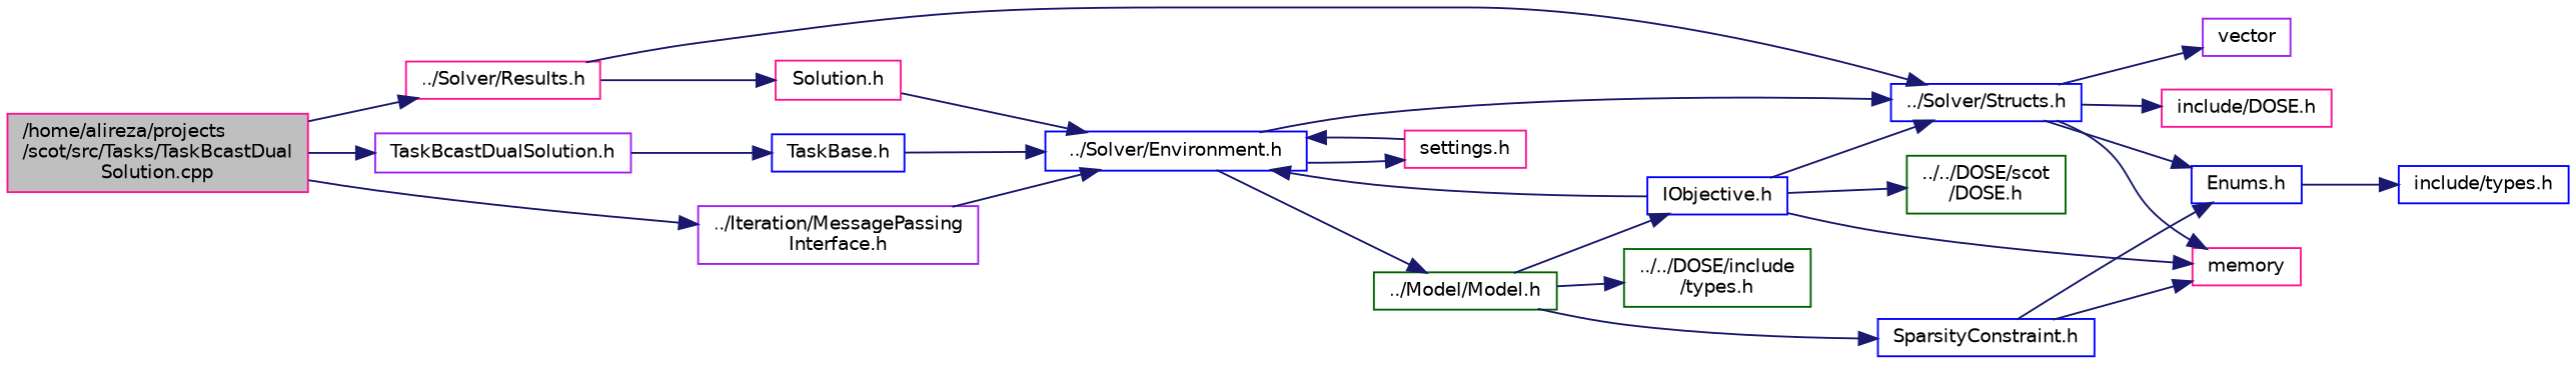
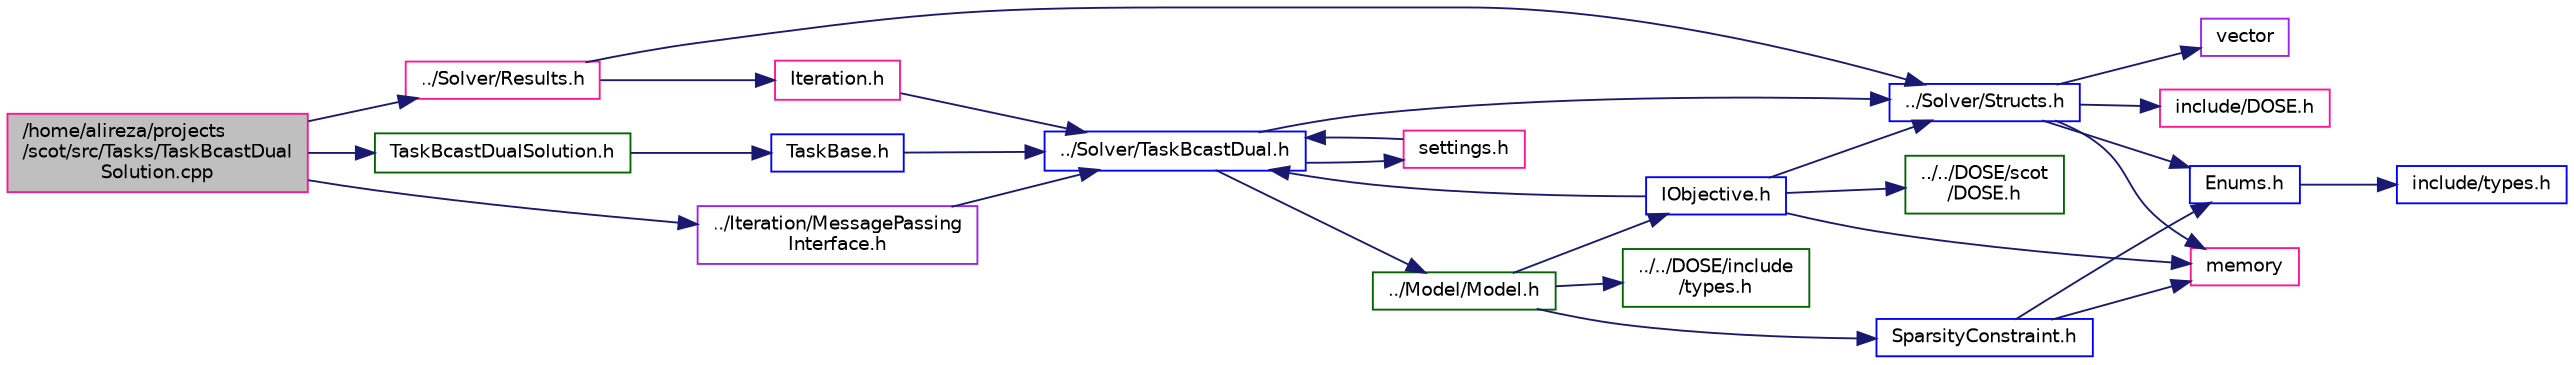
  digraph {
    rankdir=LR
    node [color=blue fillcolor=white fontname=Helvetica fontsize=10 shape=record style=filled]
    edge [color=midnightblue fontname=Helvetica fontsize=10 labelfontname=Helvetica labelfontsize=10 style=solid]
    n1 [color=deeppink fillcolor=grey75 fontcolor=black height=0.2 label="/home/alireza/projects\l/scot/src/Tasks/TaskBcastDual\lSolution.cpp" width=0.4]
-   n2 [color=purple height=0.2 label="TaskBcastDualSolution.h" width=0.4]
+   n2 [color=darkgreen height=0.2 label="TaskBcastDualSolution.h" width=0.4]
    n3 [color=deeppink height=0.2 label="../Solver/Results.h" width=0.4]
    n4 [color=purple height=0.2 label="../Iteration/MessagePassing\lInterface.h" width=0.4]
    n5 [height=0.2 label="TaskBase.h" width=0.4]
    n6 [height=0.2 label="../Solver/Structs.h" width=0.4]
-   n7 [color=deeppink height=0.2 label="Solution.h" width=0.4]
-   n8 [height=0.2 label="../Solver/Environment.h" width=0.4]
+   n7 [color=deeppink height=0.2 label="Iteration.h" width=0.4]
+   n8 [height=0.2 label="../Solver/TaskBcastDual.h" width=0.4]
    n9 [color=darkgreen height=0.2 label="../Model/Model.h" width=0.4]
    n10 [color=deeppink height=0.2 label="settings.h" width=0.4]
    n11 [height=0.2 label="IObjective.h" width=0.4]
    n12 [height=0.2 label="SparsityConstraint.h" width=0.4]
    n13 [color=darkgreen height=0.2 label="../../DOSE/include\l/types.h" width=0.4]
    n14 [color=deeppink height=0.2 label=memory width=0.4]
    n15 [color=purple height=0.2 label=vector width=0.4]
    n16 [height=0.2 label="Enums.h" width=0.4]
    n17 [color=deeppink height=0.2 label="include/DOSE.h" width=0.4]
    n18 [color=darkgreen height=0.2 label="../../DOSE/scot\l/DOSE.h" width=0.4]
    n19 [height=0.2 label="include/types.h" width=0.4]
    n1 -> n2
    n1 -> n3
    n1 -> n4
    n2 -> n5
    n3 -> n6
    n3 -> n7
    n4 -> n8
    n5 -> n8
    n6 -> n14
    n6 -> n15
    n6 -> n16
    n6 -> n17
    n7 -> n8
    n8 -> n6
    n8 -> n9
    n8 -> n10
    n9 -> n11
    n9 -> n12
    n9 -> n13
    n10 -> n8
    n11 -> n6
    n11 -> n8
    n11 -> n14
    n11 -> n18
    n12 -> n14
    n12 -> n16
    n16 -> n19
  }
